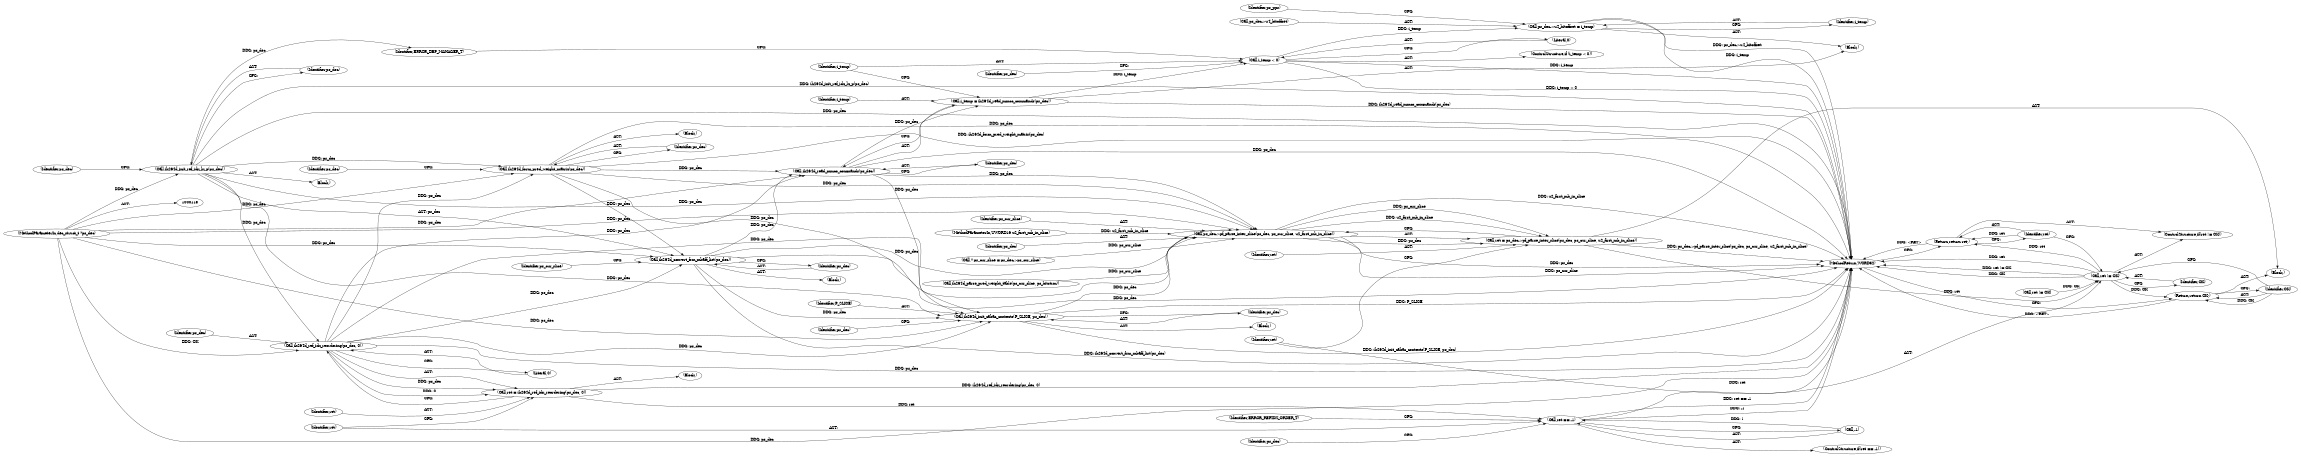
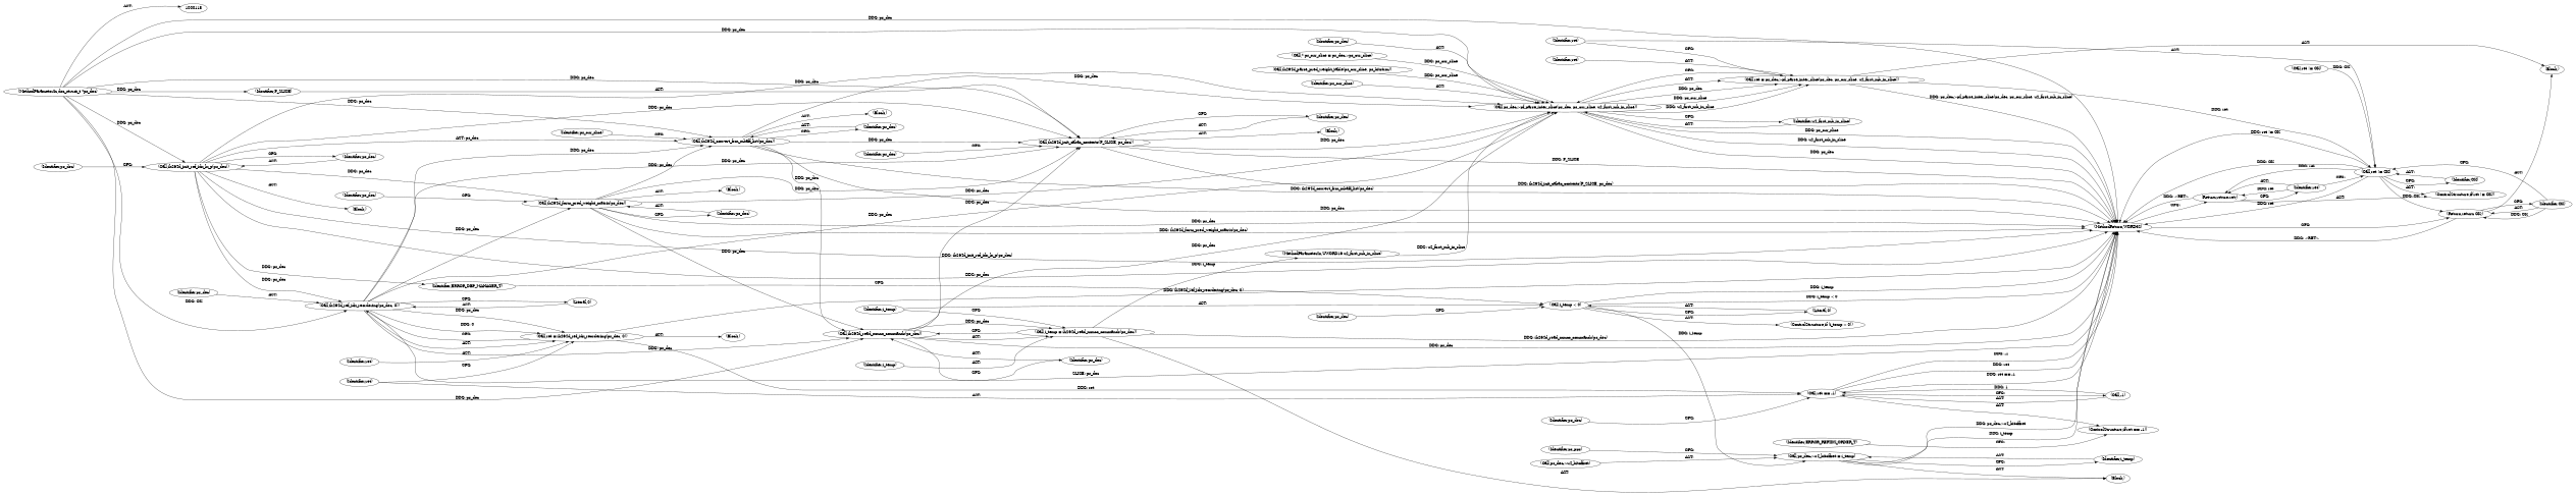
  digraph {
    rankdir=LR
    n1 [label="(Call,ih264d_init_ref_idx_lx_p(ps_dec))"]
    n2 [label="(Call,ih264d_ref_idx_reordering(ps_dec, 0))"]
    n3 [label="(Call,ih264d_form_pred_weight_matrix(ps_dec))"]
    n4 [label="(Call,ih264d_convert_frm_mbaff_list(ps_dec))"]
    n5 [label="(Call,ih264d_init_cabac_contexts(P_SLICE, ps_dec))"]
    n6 [label="(Call,ps_dec->pf_parse_inter_slice(ps_dec, ps_cur_slice, u2_first_mb_in_slice))"]
    n7 [label="(Identifier,ps_dec)"]
    n8 [label="(MethodReturn,WORD32)"]
    n9 [label="(Block,)"]
    n10 [label="(Identifier,ERROR_DBP_MANAGER_T)"]
    n11 [label="(Call,ih264d_read_mmco_commands(ps_dec))"]
    n12 [label="(Call,ret = ih264d_ref_idx_reordering(ps_dec, 0))"]
    n13 [label="(Literal,0)"]
    n14 [label="(Block,)"]
    n15 [label="(Identifier,ps_dec)"]
    n16 [label="(Identifier,ps_dec)"]
    n17 [label="(Block,)"]
    n18 [label="(Call,i_temp = ih264d_read_mmco_commands(ps_dec))"]
    n19 [label="(Identifier,ps_dec)"]
    n20 [label="(Block,)"]
    n21 [label="(Identifier,ps_dec)"]
    n22 [label="(Call,ret = ps_dec->pf_parse_inter_slice(ps_dec, ps_cur_slice, u2_first_mb_in_slice))"]
+   n23 [label="(Identifier,u2_first_mb_in_slice)"]
    n24 [label="(Return,return ret;)"]
    n25 [label="(Return,return OK;)"]
    n26 [label="(MethodParameterIn,dec_struct_t *ps_dec)"]
    1000118
    n28 [label="(Call,ret == -1)"]
    n29 [label="(Block,)"]
    n30 [label="(Call,-1)"]
    n31 [label="(ControlStructure,if(ret == -1))"]
    n32 [label="(Call,i_temp < 0)"]
    n33 [label="(Block,)"]
    n34 [label="(Call,ps_dec->u4_bitoffset = i_temp)"]
    n35 [label="(ControlStructure,if (i_temp < 0))"]
    n36 [label="(Literal,0)"]
    n37 [label="(Identifier,i_temp)"]
    n38 [label="(Call,ret != OK)"]
    n39 [label="(Block,)"]
    n40 [label="(ControlStructure,if(ret != OK))"]
    n41 [label="(Identifier,OK)"]
    n42 [label="(Identifier,ret)"]
    n43 [label="(Identifier,OK)"]
    n44 [label="(Identifier,ps_pps)"]
    n45 [label="(Identifier,ps_dec)"]
    n46 [label="(Call,* ps_cur_slice = ps_dec->ps_cur_slice)"]
    n47 [label="(Call,ih264d_parse_pred_weight_table(ps_cur_slice, ps_bitstrm))"]
    n48 [label="(Identifier,P_SLICE)"]
    n49 [label="(Identifier,ret)"]
    n50 [label="(Identifier,ps_dec)"]
    n51 [label="(Identifier,ps_dec)"]
    n52 [label="(Identifier,ps_dec)"]
    n53 [label="(Identifier,ps_dec)"]
    n54 [label="(Identifier,ps_cur_slice)"]
    n55 [label="(Identifier,i_temp)"]
    n56 [label="(Identifier,ERROR_REFIDX_ORDER_T)"]
    n57 [label="(Identifier,ps_dec)"]
    n58 [label="(Identifier,ret)"]
    n59 [label="(Call,ps_dec->u4_bitoffset)"]
    n60 [label="(Identifier,ret)"]
    n61 [label="(Identifier,ps_dec)"]
    n62 [label="(Call,ret != OK)"]
    n63 [label="(MethodParameterIn,UWORD16 u2_first_mb_in_slice)"]
    n64 [label="(Identifier,ps_cur_slice)"]
    n65 [label="(Identifier,ret)"]
    n66 [label="(Identifier,i_temp)"]
    n1 -> n2 [label="DDG: ps_dec"]
    n1 -> n3 [label="DDG: ps_dec"]
    n1 -> n4 [label="AST: ps_dec"]
    n1 -> n5 [label="DDG: ps_dec"]
    n1 -> n6 [label="DDG: ps_dec"]
    n1 -> n7 [label="CFG: "]
    n1 -> n8 [label="DDG: ih264d_init_ref_idx_lx_p(ps_dec)"]
    n1 -> n8 [label="DDG: ps_dec"]
    n1 -> n9 [label="AST: "]
    n1 -> n10 [label="DDG: ps_dec"]
    n2 -> n3 [label="DDG: ps_dec"]
    n2 -> n4 [label="DDG: ps_dec"]
    n2 -> n5 [label="DDG: ps_dec"]
    n2 -> n6 [label="DDG: ps_dec"]
-   n2 -> n8 [label="DDG: ps_dec"]
+   n2 -> n8 [label="SLICE: ps_dec"]
    n2 -> n11 [label="DDG: ps_dec"]
    n2 -> n12 [label="AST: "]
    n2 -> n12 [label="DDG: ps_dec"]
    n2 -> n12 [label="DDG: 0"]
    n2 -> n13 [label="CFG: "]
    n3 -> n4 [label="DDG: ps_dec"]
    n3 -> n5 [label="DDG: ps_dec"]
    n3 -> n6 [label="DDG: ps_dec"]
    n3 -> n8 [label="DDG: ih264d_form_pred_weight_matrix(ps_dec)"]
    n3 -> n8 [label="DDG: ps_dec"]
    n3 -> n11 [label="DDG: ps_dec"]
    n3 -> n14 [label="AST: "]
    n3 -> n15 [label="CFG: "]
    n4 -> n5 [label="DDG: ps_dec"]
    n4 -> n6 [label="DDG: ps_dec"]
    n4 -> n8 [label="DDG: ih264d_convert_frm_mbaff_list(ps_dec)"]
    n4 -> n8 [label="DDG: ps_dec"]
    n4 -> n11 [label="DDG: ps_dec"]
    n4 -> n16 [label="CFG: "]
    n4 -> n17 [label="AST: "]
    n5 -> n6 [label="DDG: ps_dec"]
    n5 -> n8 [label="DDG: P_SLICE"]
    n5 -> n8 [label="DDG: ih264d_init_cabac_contexts(P_SLICE, ps_dec)"]
    n5 -> n20 [label="AST: "]
    n5 -> n21 [label="CFG: "]
    n6 -> n8 [label="DDG: ps_cur_slice"]
    n6 -> n8 [label="DDG: u2_first_mb_in_slice"]
    n6 -> n8 [label="DDG: ps_dec"]
    n6 -> n22 [label="AST: "]
    n6 -> n22 [label="DDG: ps_dec"]
    n6 -> n22 [label="DDG: ps_cur_slice"]
    n6 -> n22 [label="DDG: u2_first_mb_in_slice"]
+   n6 -> n23 [label="CFG: "]
    n7 -> n1 [label="AST: "]
    n8 -> n24 [label="CFG: "]
    n8 -> n25 [label="CFG: "]
    n10 -> n32 [label="CFG: "]
    n11 -> n5 [label="DDG: ps_dec"]
    n11 -> n6 [label="DDG: ps_dec"]
    n11 -> n8 [label="DDG: ps_dec"]
    n11 -> n18 [label="AST: "]
    n11 -> n18 [label="DDG: ps_dec"]
    n11 -> n19 [label="CFG: "]
    n12 -> n2 [label="CFG: "]
    n12 -> n8 [label="DDG: ih264d_ref_idx_reordering(ps_dec, 0)"]
    n12 -> n28 [label="DDG: ret"]
    n12 -> n29 [label="AST: "]
    n13 -> n2 [label="AST: "]
    n15 -> n3 [label="AST: "]
    n16 -> n4 [label="AST: "]
    n18 -> n8 [label="DDG: ih264d_read_mmco_commands(ps_dec)"]
    n18 -> n11 [label="CFG: "]
-   n18 -> n32 [label="DDG: i_temp"]
+   n18 -> n63 [label="DDG: i_temp"]
    n18 -> n33 [label="AST: "]
    n19 -> n11 [label="AST: "]
    n21 -> n5 [label="AST: "]
    n22 -> n6 [label="CFG: "]
    n22 -> n8 [label="DDG: ps_dec->pf_parse_inter_slice(ps_dec, ps_cur_slice, u2_first_mb_in_slice)"]
    n22 -> n38 [label="DDG: ret"]
    n22 -> n39 [label="AST: "]
+   n23 -> n6 [label="AST: "]
    n24 -> n8 [label="DDG: <RET>"]
    n24 -> n40 [label="AST: "]
    n24 -> n42 [label="CFG: "]
    n25 -> n8 [label="DDG: <RET>"]
    n25 -> n39 [label="AST: "]
    n25 -> n43 [label="CFG: "]
    n26 -> n1 [label="DDG: ps_dec"]
    n26 -> n2 [label="DDG: OK"]
-   n26 -> n3 [label="DDG: ps_dec"]
+   n26 -> n48 [label="DDG: ps_dec"]
    n26 -> n4 [label="DDG: ps_dec"]
    n26 -> n5 [label="DDG: ps_dec"]
    n26 -> n6 [label="DDG: ps_dec"]
    n26 -> n8 [label="DDG: ps_dec"]
    n26 -> n11 [label="DDG: ps_dec"]
    n26 -> 1000118 [label="AST: "]
    n28 -> n8 [label="DDG: -1"]
    n28 -> n8 [label="DDG: ret"]
    n28 -> n8 [label="DDG: ret == -1"]
    n28 -> n30 [label="CFG: "]
    n28 -> n31 [label="AST: "]
    n30 -> n28 [label="AST: "]
    n30 -> n28 [label="DDG: 1"]
    n32 -> n8 [label="DDG: i_temp"]
    n32 -> n8 [label="DDG: i_temp < 0"]
    n32 -> n34 [label="DDG: i_temp"]
    n32 -> n35 [label="AST: "]
    n32 -> n36 [label="CFG: "]
    n34 -> n8 [label="DDG: ps_dec->u4_bitoffset"]
    n34 -> n8 [label="DDG: i_temp"]
    n34 -> n33 [label="AST: "]
    n34 -> n37 [label="CFG: "]
    n36 -> n32 [label="AST: "]
    n37 -> n34 [label="AST: "]
    n38 -> n8 [label="DDG: ret"]
    n38 -> n8 [label="DDG: ret != OK"]
    n38 -> n8 [label="DDG: OK"]
    n38 -> n24 [label="DDG: ret"]
    n38 -> n25 [label="DDG: OK"]
    n38 -> n40 [label="AST: "]
    n38 -> n41 [label="CFG: "]
    n41 -> n38 [label="AST: "]
    n42 -> n24 [label="AST: "]
    n42 -> n24 [label="DDG: ret"]
    n42 -> n38 [label="CFG: "]
    n43 -> n25 [label="AST: "]
    n43 -> n25 [label="DDG: OK"]
    n43 -> n38 [label="CFG: "]
    n44 -> n34 [label="CFG: "]
    n45 -> n6 [label="AST: "]
    n46 -> n6 [label="DDG: ps_cur_slice"]
    n47 -> n6 [label="DDG: ps_cur_slice"]
    n48 -> n5 [label="AST: "]
    n49 -> n22 [label="CFG: "]
    n49 -> n38 [label="AST: "]
    n50 -> n32 [label="CFG: "]
    n51 -> n28 [label="CFG: "]
    n52 -> n3 [label="CFG: "]
    n53 -> n2 [label="AST: "]
    n54 -> n6 [label="AST: "]
    n55 -> n18 [label="AST: "]
-   n56 -> n28 [label="CFG: "]
+   n56 -> n31 [label="CFG: "]
    n57 -> n5 [label="CFG: "]
    n58 -> n22 [label="AST: "]
    n59 -> n34 [label="AST: "]
    n60 -> n12 [label="AST: "]
    n61 -> n1 [label="CFG: "]
    n62 -> n38 [label="DDG: OK"]
    n63 -> n6 [label="DDG: u2_first_mb_in_slice"]
    n64 -> n4 [label="CFG: "]
    n65 -> n12 [label="CFG: "]
    n65 -> n28 [label="AST: "]
    n66 -> n18 [label="CFG: "]
    n66 -> n32 [label="AST: "]
  }
